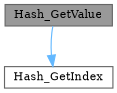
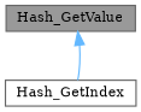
  digraph {
    rankdir=TB
    fontname="DejaVu Serif"
    node [fontname="DejaVu Serif" fontsize=10 shape=box style=filled]
    n1 [color=gray40 fillcolor=grey60 fontcolor=black height=0.2 label=Hash_GetValue width=0.4]
    n2 [color=grey40 fillcolor=white height=0.2 label=Hash_GetIndex width=0.4]
-   n1 -> n2 [color=steelblue1 fontname="DejaVu Serif" fontsize=10 labelfontname=Helvetica labelfontsize=10 style=solid]
+   n2 -> n1 [color=steelblue1 fontname="DejaVu Serif" fontsize=10 labelfontname=Helvetica labelfontsize=10 style=solid]
  }
